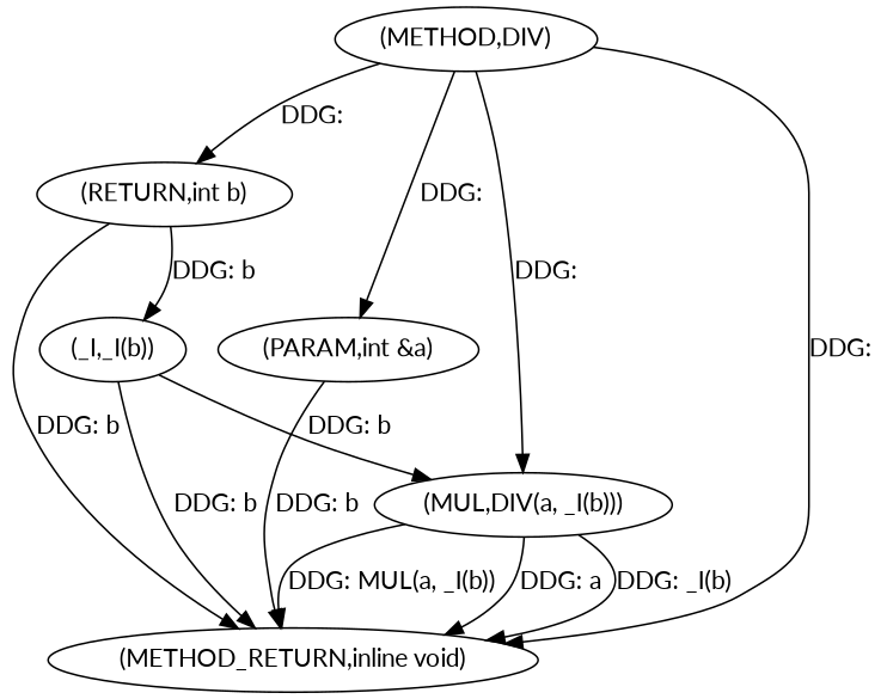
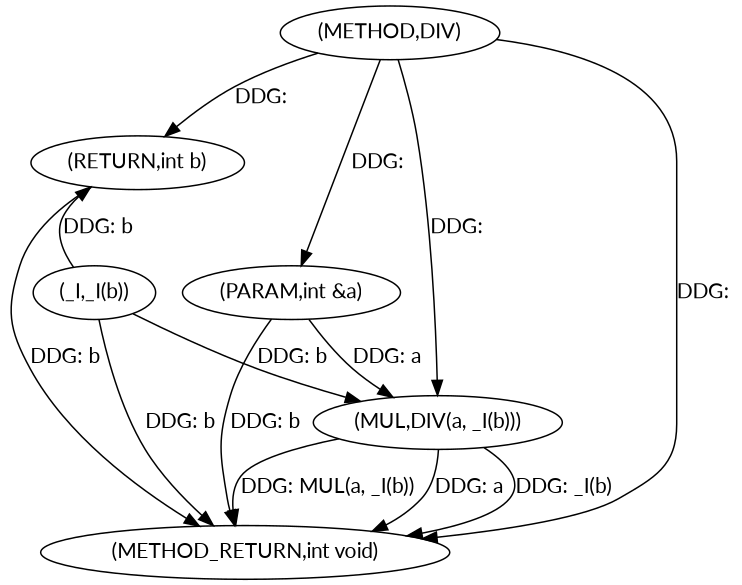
  digraph {
    fontname=Lato
    node [fontname=Lato]
    edge [fontname=Lato]
    n1 [label="(METHOD,DIV)"]
    n2 [label="(PARAM,int &a)"]
    n3 [label="(RETURN,int b)"]
    n4 [label="(MUL,DIV(a, _I(b)))"]
-   n5 [label="(METHOD_RETURN,inline void)"]
+   n5 [label="(METHOD_RETURN,int void)"]
    n6 [label="(_I,_I(b))"]
    n1 -> n2 [label="DDG: "]
    n1 -> n3 [label="DDG: "]
    n1 -> n4 [label="DDG: "]
    n1 -> n5 [label="DDG: "]
+   n2 -> n4 [label="DDG: a"]
    n2 -> n5 [label="DDG: b"]
    n3 -> n5 [label="DDG: b"]
-   n3 -> n6 [label="DDG: b"]
+   n6 -> n3 [label="DDG: b"]
    n4 -> n5 [label="DDG: a"]
    n4 -> n5 [label="DDG: _I(b)"]
    n4 -> n5 [label="DDG: MUL(a, _I(b))"]
    n6 -> n4 [label="DDG: b"]
    n6 -> n5 [label="DDG: b"]
  }
